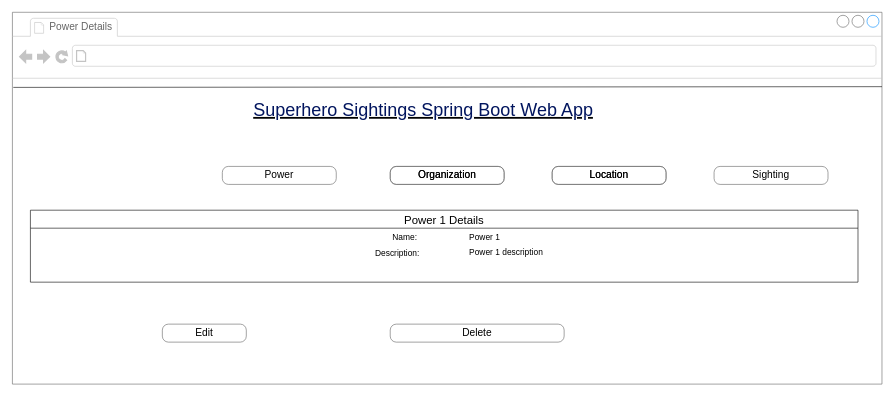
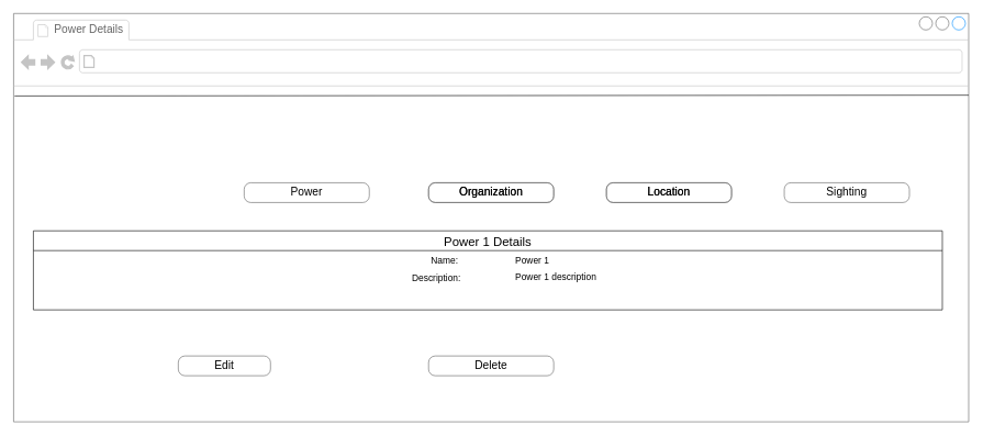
  <mxCell id="0" />
  <mxCell id="1" parent="0" />
  <mxCell id="2" value="" style="strokeWidth=1;shadow=0;dashed=0;align=left;html=1;shape=mxgraph.mockup.containers.browserWindow;rSize=0;strokeColor=#666666;mainText=,;recursiveResize=0;rounded=0;labelBackgroundColor=none;fontFamily=Verdana;fontSize=12" parent="1" vertex="1"><mxGeometry x="20" y="20" width="1450" height="620" as="geometry" /></mxCell>
  <mxCell id="3" value="Power Details&amp;nbsp;" style="strokeWidth=1;shadow=0;dashed=0;align=center;html=1;shape=mxgraph.mockup.containers.anchor;fontSize=17;fontColor=#666666;align=left;" parent="2" vertex="1"><mxGeometry x="60" y="12" width="150" height="26" as="geometry" /></mxCell>
- <mxCell id="4" value="&lt;h2 style=&quot;box-sizing: border-box; margin-top: 0px; margin-bottom: 0.5rem; font-weight: 300; line-height: 1.2; font-size: 1.875rem; font-family: Arial, Helvetica, sans-serif; color: rgb(2, 21, 94); padding-top: 12px; padding-bottom: 0px; background-color: rgb(255, 255, 255);&quot; id=&quot;yui_3_17_2_1_1667340755161_39&quot;&gt;Superhero Sightings Spring Boot Web App&lt;/h2&gt;" style="text;html=1;points=[];align=left;verticalAlign=top;spacingTop=-4;fontSize=30;fontFamily=Verdana;fontStyle=4" parent="2" vertex="1"><mxGeometry x="400" y="130" width="590" height="50" as="geometry" /></mxCell>
  <mxCell id="5" value="" style="group" parent="2" vertex="1" connectable="0"><mxGeometry x="70" y="257" width="1020" height="30" as="geometry" /></mxCell>
  <mxCell id="6" value="Power" style="strokeWidth=1;shadow=0;dashed=0;align=center;html=1;shape=mxgraph.mockup.buttons.button;strokeColor=#666666;mainText=;buttonStyle=round;fontSize=17;fontStyle=0;fillColor=none;whiteSpace=wrap;rounded=0;labelBackgroundColor=none;" parent="5" vertex="1"><mxGeometry x="280" width="190" height="30" as="geometry" /></mxCell>
  <mxCell id="7" value="Organization" style="strokeWidth=1;shadow=0;dashed=0;align=center;html=1;shape=mxgraph.mockup.buttons.button;strokeColor=#666666;mainText=;buttonStyle=round;fontSize=17;fontStyle=0;fillColor=none;whiteSpace=wrap;rounded=0;labelBackgroundColor=none;" parent="5" vertex="1"><mxGeometry x="560" width="190" height="30" as="geometry" /></mxCell>
  <mxCell id="8" value="Location" style="strokeWidth=1;shadow=0;dashed=0;align=center;html=1;shape=mxgraph.mockup.buttons.button;strokeColor=#666666;mainText=;buttonStyle=round;fontSize=17;fontStyle=0;fillColor=none;whiteSpace=wrap;rounded=0;labelBackgroundColor=none;" parent="5" vertex="1"><mxGeometry x="830" width="190" height="30" as="geometry" /></mxCell>
  <mxCell id="9" value="Sighting" style="strokeWidth=1;shadow=0;dashed=0;align=center;html=1;shape=mxgraph.mockup.buttons.button;strokeColor=#666666;mainText=;buttonStyle=round;fontSize=17;fontStyle=0;fillColor=none;whiteSpace=wrap;rounded=0;labelBackgroundColor=none;" parent="2" vertex="1"><mxGeometry x="1170" y="257" width="190" height="30" as="geometry" /></mxCell>
  <mxCell id="10" value="Power 1 Details" style="swimlane;fontStyle=0;childLayout=stackLayout;horizontal=1;startSize=30;horizontalStack=0;resizeParent=1;resizeParentMax=0;resizeLast=0;collapsible=1;marginBottom=0;fontSize=19;align=center;" parent="2" vertex="1"><mxGeometry x="30" y="330" width="1380" height="120" as="geometry" /></mxCell>
  <mxCell id="11" value="Power 1 description" style="text;html=1;strokeColor=none;fillColor=none;align=left;verticalAlign=middle;whiteSpace=wrap;rounded=0;fontSize=14;fontStyle=0" parent="2" vertex="1"><mxGeometry x="760" y="385" width="430" height="30" as="geometry" /></mxCell>
- <mxCell id="12" value="Delete" style="strokeWidth=1;shadow=0;dashed=0;align=center;html=1;shape=mxgraph.mockup.buttons.button;strokeColor=#666666;mainText=;buttonStyle=round;fontSize=17;fontStyle=0;fillColor=none;whiteSpace=wrap;rounded=0;labelBackgroundColor=none;" parent="2" vertex="1"><mxGeometry x="630" y="520" width="290" height="30" as="geometry" /></mxCell>
+ <mxCell id="12" value="Delete" style="strokeWidth=1;shadow=0;dashed=0;align=center;html=1;shape=mxgraph.mockup.buttons.button;strokeColor=#666666;mainText=;buttonStyle=round;fontSize=17;fontStyle=0;fillColor=none;whiteSpace=wrap;rounded=0;labelBackgroundColor=none;" parent="2" vertex="1"><mxGeometry x="630" y="520" width="190" height="30" as="geometry" /></mxCell>
  <mxCell id="13" value="Edit" style="strokeWidth=1;shadow=0;dashed=0;align=center;html=1;shape=mxgraph.mockup.buttons.button;strokeColor=#666666;mainText=;buttonStyle=round;fontSize=17;fontStyle=0;fillColor=none;whiteSpace=wrap;rounded=0;labelBackgroundColor=none;" parent="2" vertex="1"><mxGeometry x="250" y="520" width="140" height="30" as="geometry" /></mxCell>
  <mxCell id="14" value="Organization" style="strokeWidth=1;shadow=0;dashed=0;align=center;html=1;shape=mxgraph.mockup.buttons.button;strokeColor=#666666;mainText=;buttonStyle=round;fontSize=17;fontStyle=0;fillColor=none;whiteSpace=wrap;rounded=0;labelBackgroundColor=none;" parent="2" vertex="1"><mxGeometry x="630" y="257" width="190" height="30" as="geometry" /></mxCell>
  <mxCell id="15" value="Location" style="strokeWidth=1;shadow=0;dashed=0;align=center;html=1;shape=mxgraph.mockup.buttons.button;strokeColor=#666666;mainText=;buttonStyle=round;fontSize=17;fontStyle=0;fillColor=none;whiteSpace=wrap;rounded=0;labelBackgroundColor=none;" parent="2" vertex="1"><mxGeometry x="900" y="257" width="190" height="30" as="geometry" /></mxCell>
  <mxCell id="16" value="" style="endArrow=none;html=1;rounded=0;exitX=0.001;exitY=0.202;exitDx=0;exitDy=0;exitPerimeter=0;entryX=1;entryY=0.2;entryDx=0;entryDy=0;entryPerimeter=0;" parent="1" source="2" target="2" edge="1"><mxGeometry width="50" height="50" relative="1" as="geometry"><mxPoint x="500" y="310" as="sourcePoint" /><mxPoint x="1410" y="322" as="targetPoint" /></mxGeometry></mxCell>
  <mxCell id="17" value="Power 1" style="text;html=1;strokeColor=none;fillColor=none;align=left;verticalAlign=middle;whiteSpace=wrap;rounded=0;fontSize=14;fontStyle=0" parent="1" vertex="1"><mxGeometry x="780" y="380" width="430" height="30" as="geometry" /></mxCell>
  <mxCell id="18" value="Name:&amp;nbsp;" style="text;html=1;strokeColor=none;fillColor=none;align=right;verticalAlign=middle;whiteSpace=wrap;rounded=0;fontSize=14;fontStyle=0" parent="1" vertex="1"><mxGeometry x="291" y="380" width="410" height="30" as="geometry" /></mxCell>
  <mxCell id="19" value="Description:" style="text;html=1;strokeColor=none;fillColor=none;align=right;verticalAlign=middle;whiteSpace=wrap;rounded=0;fontSize=14;fontStyle=0" parent="1" vertex="1"><mxGeometry x="291" y="407" width="410" height="30" as="geometry" /></mxCell>
